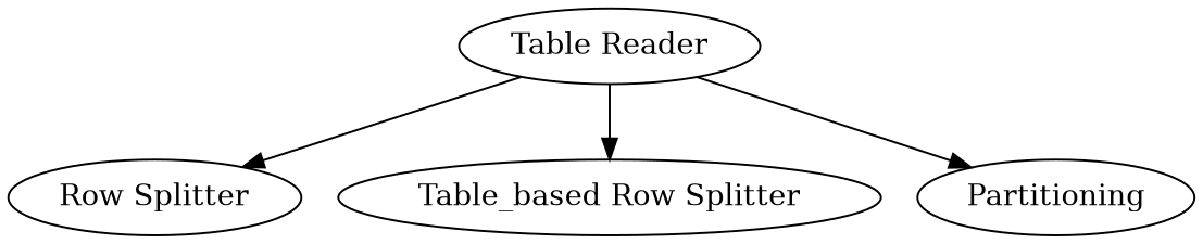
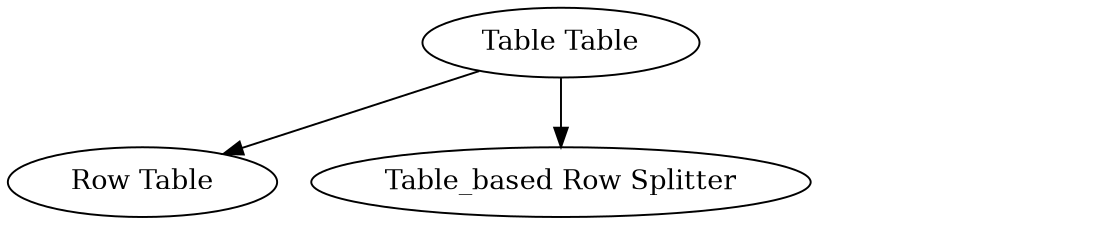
  digraph {
    rankdir=TB
-   n1 [label="Row Splitter"]
+   n1 [label="Row Table"]
    n2 [label="Table_based Row Splitter"]
-   n3 [label=Partitioning]
-   n4 [label="Table Reader"]
+   n4 [label="Table Table"]
    n4 -> n1
    n4 -> n2
-   n4 -> n3
  }
